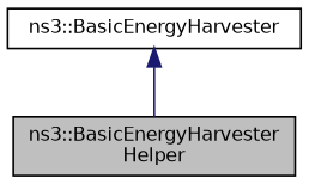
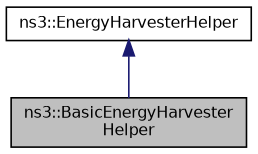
  digraph {
    node [color=black fontname=Helvetica fontsize=10 shape=record style=filled]
    n1 [fillcolor=grey75 fontcolor=black height=0.2 label="ns3::BasicEnergyHarvester\lHelper" width=0.4]
-   n2 [fillcolor=white height=0.2 label="ns3::BasicEnergyHarvester" width=0.4]
+   n2 [fillcolor=white height=0.2 label="ns3::EnergyHarvesterHelper" width=0.4]
    n2 -> n1 [color=midnightblue dir=back fontname=Helvetica fontsize=10 labelfontname=Helvetica labelfontsize=10 style=solid]
  }
